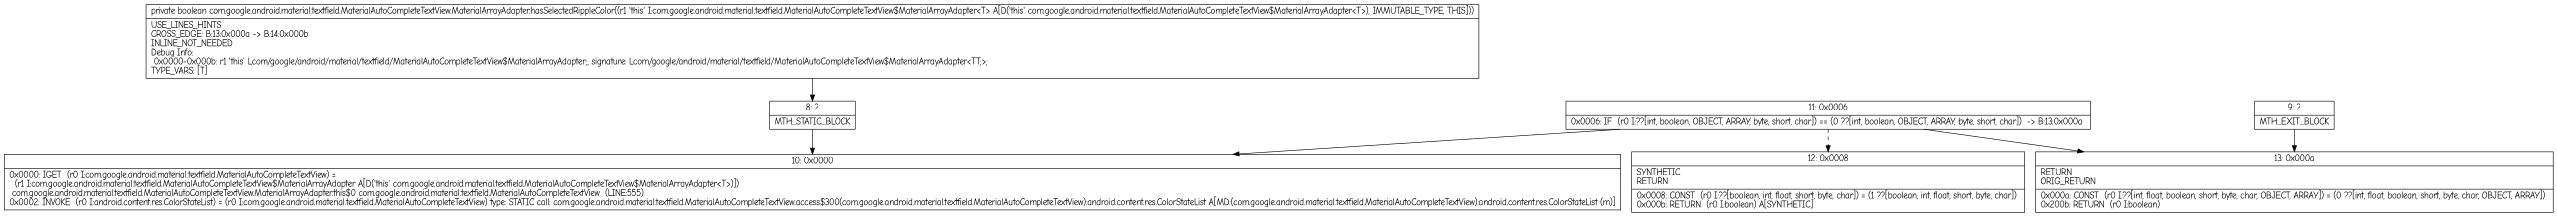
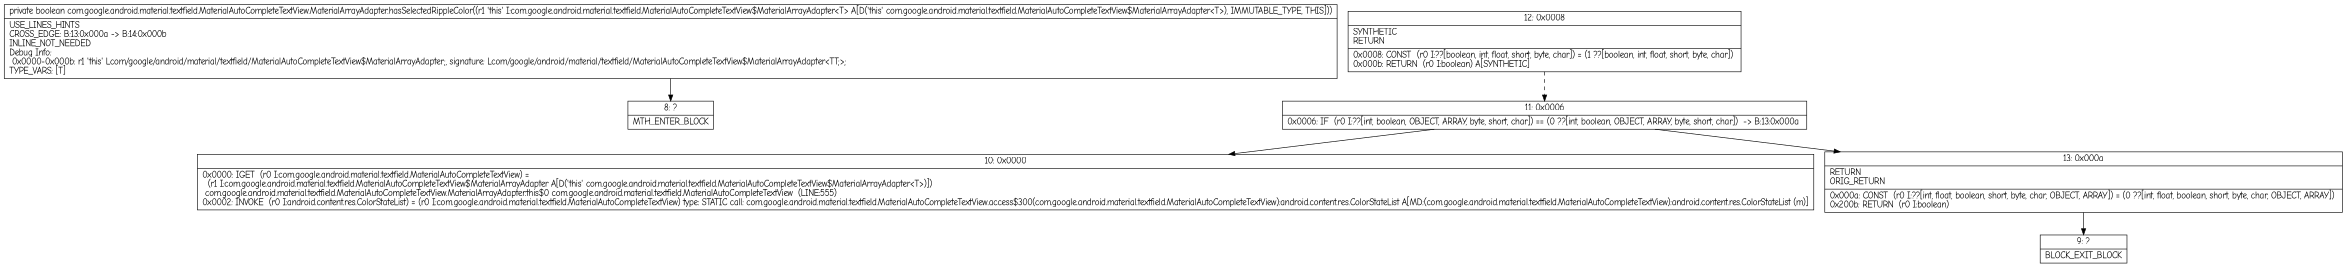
  digraph {
    fontname="Comic Neue"
    node [fontname="Comic Neue" shape=record]
    edge [fontname="Comic Neue"]
-   n1 [label="{8\:\ ?|MTH_STATIC_BLOCK\l}"]
+   n1 [label="{8\:\ ?|MTH_ENTER_BLOCK\l}"]
    n2 [label="{10\:\ 0x0000|0x0000: IGET  (r0 I:com.google.android.material.textfield.MaterialAutoCompleteTextView) = \l  (r1 I:com.google.android.material.textfield.MaterialAutoCompleteTextView$MaterialArrayAdapter A[D('this' com.google.android.material.textfield.MaterialAutoCompleteTextView$MaterialArrayAdapter\<T\>)])\l com.google.android.material.textfield.MaterialAutoCompleteTextView.MaterialArrayAdapter.this$0 com.google.android.material.textfield.MaterialAutoCompleteTextView  (LINE:555)\l0x0002: INVOKE  (r0 I:android.content.res.ColorStateList) = (r0 I:com.google.android.material.textfield.MaterialAutoCompleteTextView) type: STATIC call: com.google.android.material.textfield.MaterialAutoCompleteTextView.access$300(com.google.android.material.textfield.MaterialAutoCompleteTextView):android.content.res.ColorStateList A[MD:(com.google.android.material.textfield.MaterialAutoCompleteTextView):android.content.res.ColorStateList (m)]\l}"]
    n3 [label="{11\:\ 0x0006|0x0006: IF  (r0 I:??[int, boolean, OBJECT, ARRAY, byte, short, char]) == (0 ??[int, boolean, OBJECT, ARRAY, byte, short, char])  \-\> B:13:0x000a \l}"]
    n4 [label="{12\:\ 0x0008|SYNTHETIC\lRETURN\l|0x0008: CONST  (r0 I:??[boolean, int, float, short, byte, char]) = (1 ??[boolean, int, float, short, byte, char]) \l0x000b: RETURN  (r0 I:boolean) A[SYNTHETIC]\l}"]
    n5 [label="{13\:\ 0x000a|RETURN\lORIG_RETURN\l|0x000a: CONST  (r0 I:??[int, float, boolean, short, byte, char, OBJECT, ARRAY]) = (0 ??[int, float, boolean, short, byte, char, OBJECT, ARRAY]) \l0x200b: RETURN  (r0 I:boolean) \l}"]
-   n6 [label="{9\:\ ?|MTH_EXIT_BLOCK\l}"]
+   n6 [label="{9\:\ ?|BLOCK_EXIT_BLOCK\l}"]
    n7 [label="{private boolean com.google.android.material.textfield.MaterialAutoCompleteTextView.MaterialArrayAdapter.hasSelectedRippleColor((r1 'this' I:com.google.android.material.textfield.MaterialAutoCompleteTextView$MaterialArrayAdapter\<T\> A[D('this' com.google.android.material.textfield.MaterialAutoCompleteTextView$MaterialArrayAdapter\<T\>), IMMUTABLE_TYPE, THIS]))  | USE_LINES_HINTS\lCROSS_EDGE: B:13:0x000a \-\> B:14:0x000b\lINLINE_NOT_NEEDED\lDebug Info:\l  0x0000\-0x000b: r1 'this' Lcom\/google\/android\/material\/textfield\/MaterialAutoCompleteTextView$MaterialArrayAdapter;, signature: Lcom\/google\/android\/material\/textfield\/MaterialAutoCompleteTextView$MaterialArrayAdapter\<TT;\>;\lTYPE_VARS: [T]\l}"]
-   n1 -> n2
    n3 -> n2
-   n3 -> n4 [style=dashed]
+   n4 -> n3 [style=dashed]
    n3 -> n5
-   n6 -> n5
+   n5 -> n6
    n7 -> n1
  }
